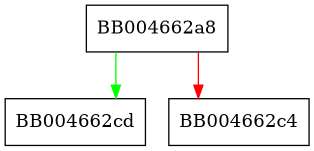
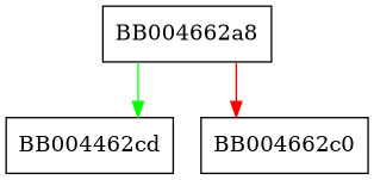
  digraph {
    splines=ortho
    node [shape=box]
    n1 [label=BB004662a8]
-   BB004662cd
-   BB004662c4
+   BB004662cd [label=BB004462cd]
+   BB004662c4 [label=BB004662c0]
    n1 -> BB004662cd [color=green]
    n1 -> BB004662c4 [color=red]
  }
